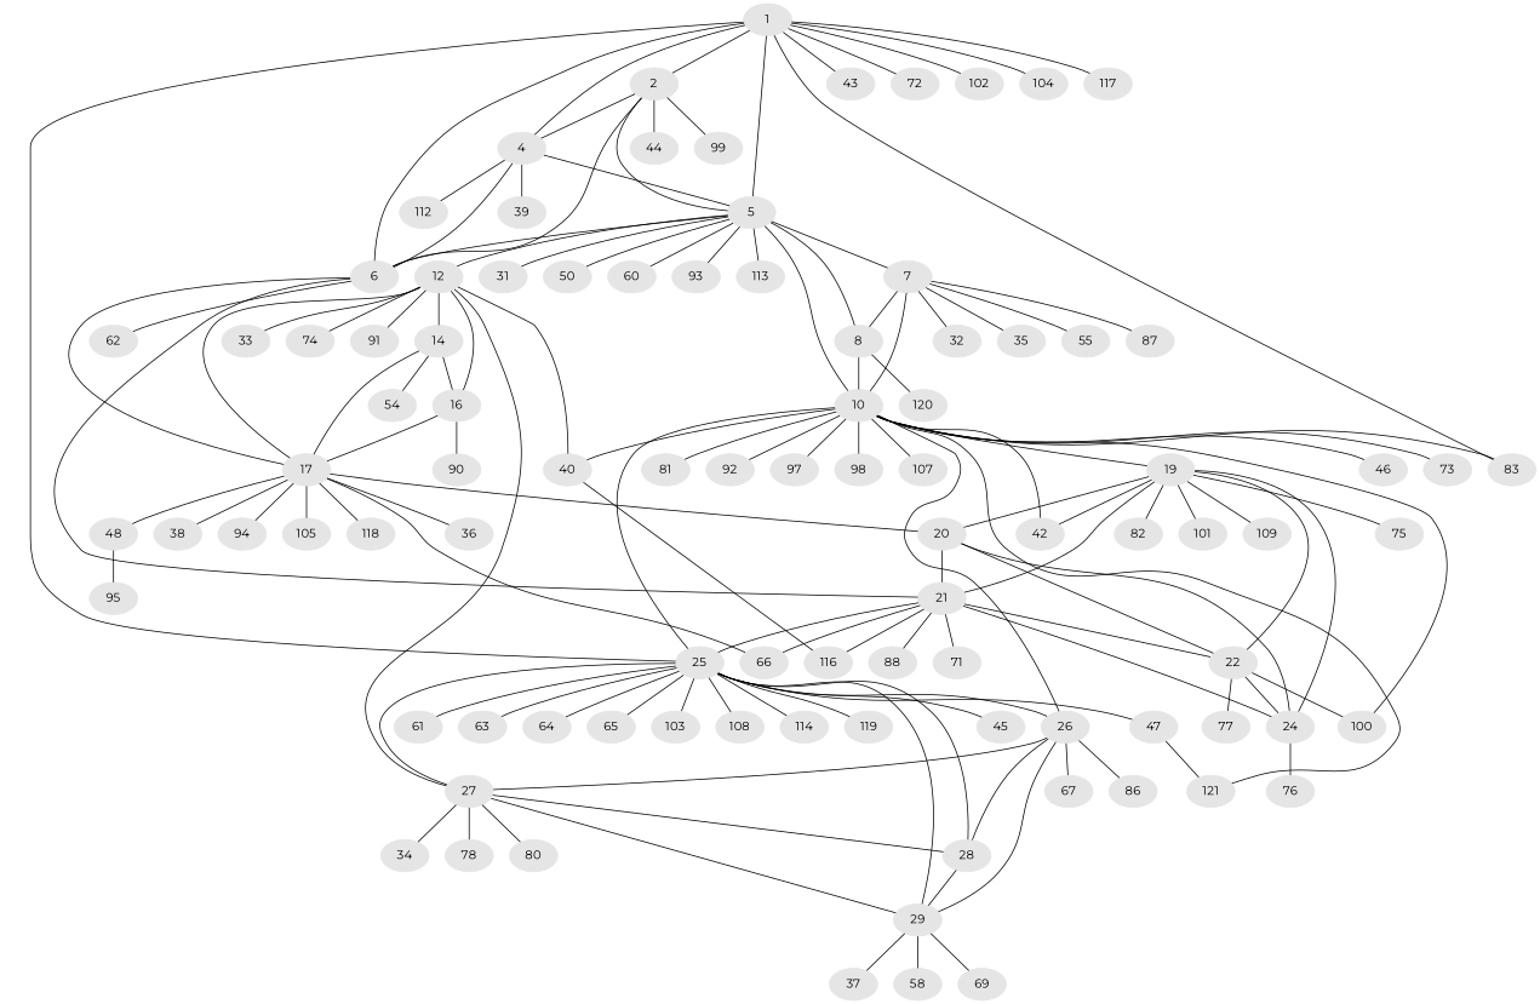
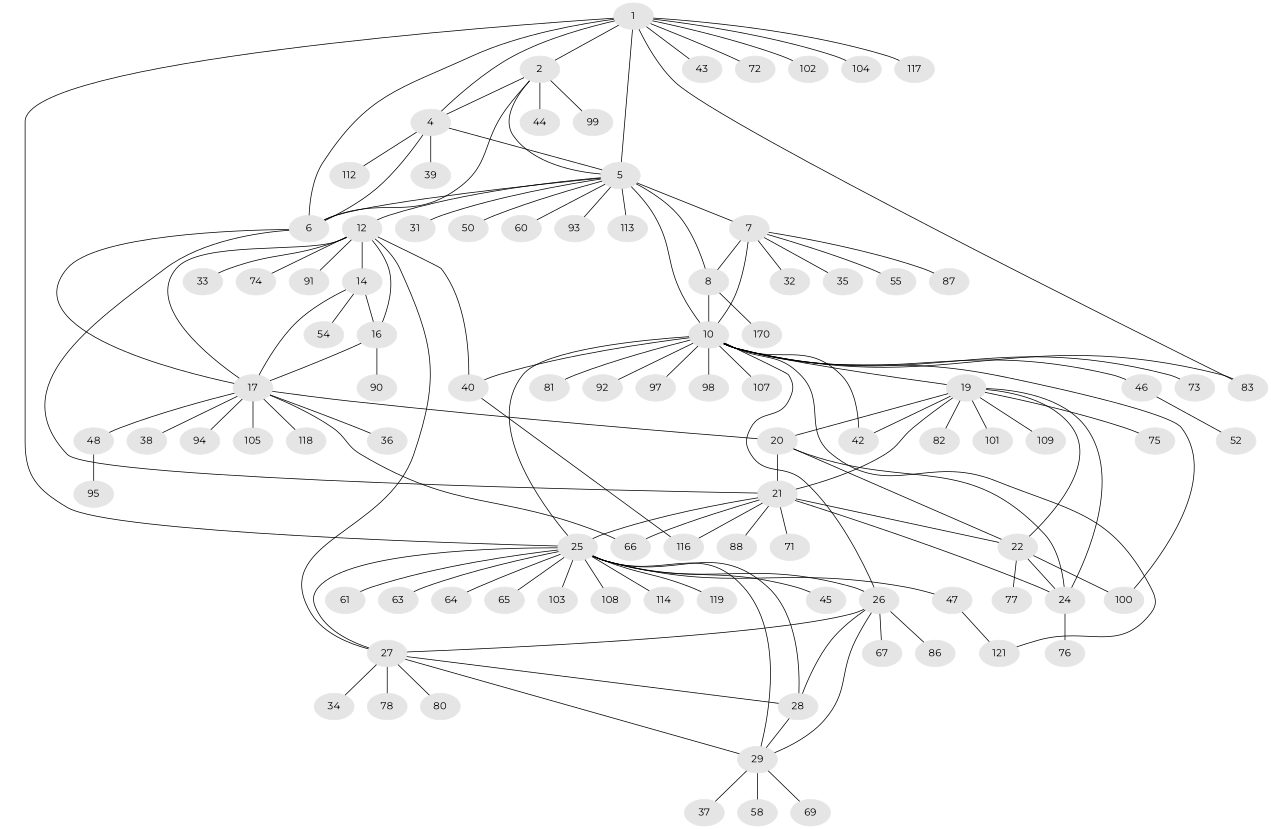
  graph {
    fontname=Montserrat
    node [color=gray90 fontname=Montserrat style=filled]
    edge [fontname=Montserrat]
    1 [super="+3"]
    2 [super="+70"]
    4 [super="+89"]
    5 [super="+9"]
    6
    25 [super="+30"]
    43
    72
    83
    102
    104
    117
    44
    99 [super="+110"]
    39
    112
    7 [super="+56"]
    8 [super="+11"]
    10 [super="+12"]
    n20 [label=12 super="+15"]
    31
    50
    60
    93
    113
    17 [super="+18"]
    21 [super="+53"]
-   62
    26 [super="+41"]
    27 [super="+59"]
    28 [super="+49"]
    29 [super="+57"]
    45
    47
    61
    63
    64
    65
    103
    108
    114
    119
    32
    35
    55
    87
-   120
+   120 [label=170]
    19 [super="+23"]
    40
    42
    46 [super="+96"]
    73
    81
    92
    97
    98
    100 [super="+106"]
    107
    121
    14 [super="+68"]
    16 [super="+85"]
    33
    74
    91
    20 [super="+84"]
    36
    38
    48
    66
    94
    105
    118
    22 [super="+79"]
    24 [super="+51"]
    71
    88
    116
    75
    82
    101
    109 [super="+111"]
    67
    86
+   52
    54 [super="+115"]
    90
    34
    78
    80
    95
    77
    76
    37
    58
    69
    1 -- 2 [weight=2]
    1 -- 4 [weight=2]
    1 -- 5 [weight=2]
    1 -- 6 [weight=2]
    1 -- 25
    1 -- 43
    1 -- 72
    1 -- 83
    1 -- 102
    1 -- 104
    1 -- 117
    2 -- 4
    2 -- 5
    2 -- 6
    2 -- 44
    2 -- 99
    4 -- 5
    4 -- 6
    4 -- 39
    4 -- 112
    5 -- 6
    5 -- 7
    5 -- 8 [weight=2]
    5 -- 10 [weight=2]
    5 -- n20
    5 -- 31
    5 -- 50
    5 -- 60
    5 -- 93
    5 -- 113
    6 -- 17
    6 -- 21
-   6 -- 62
    25 -- 26 [weight=2]
    25 -- 27 [weight=2]
    25 -- 28 [weight=2]
    25 -- 29 [weight=2]
    25 -- 45
    25 -- 47
    25 -- 61
    25 -- 63
    25 -- 64
    25 -- 65
    25 -- 103
    25 -- 108
    25 -- 114
    25 -- 119
    7 -- 8 [weight=2]
    7 -- 10 [weight=2]
    7 -- 32
    7 -- 35
    7 -- 55
    7 -- 87
    8 -- 10 [weight=4]
    8 -- 120
    10 -- 25
    10 -- 83
    10 -- 26
    10 -- 19
    10 -- 40
    10 -- 42
    10 -- 46
    10 -- 73
    10 -- 81
    10 -- 92
    10 -- 97
    10 -- 98
    10 -- 100
    10 -- 107
    10 -- 121
    n20 -- 17 [weight=4]
    n20 -- 27
    n20 -- 40
    n20 -- 14 [weight=2]
    n20 -- 16 [weight=2]
    n20 -- 33
    n20 -- 74
    n20 -- 91
    17 -- 20
    17 -- 36
    17 -- 38
    17 -- 48
    17 -- 66
    17 -- 94
    17 -- 105
    17 -- 118
    21 -- 25
    21 -- 66
    21 -- 22
    21 -- 24
    21 -- 71
    21 -- 88
    21 -- 116
    26 -- 27
    26 -- 28
    26 -- 29
    26 -- 67
    26 -- 86
    27 -- 28
    27 -- 29
    27 -- 34
    27 -- 78
    27 -- 80
    28 -- 29
    29 -- 37
    29 -- 58
    29 -- 69
    47 -- 121
    19 -- 21 [weight=2]
    19 -- 42
    19 -- 20 [weight=2]
    19 -- 22 [weight=2]
    19 -- 24 [weight=2]
    19 -- 75
    19 -- 82
    19 -- 101
    19 -- 109
    40 -- 116
+   46 -- 52
    14 -- 17 [weight=2]
    14 -- 16
    14 -- 54
    16 -- 17 [weight=2]
    16 -- 90
    20 -- 21
    20 -- 22
    20 -- 24
    48 -- 95
    22 -- 100
    22 -- 24
    22 -- 77
    24 -- 76
  }
